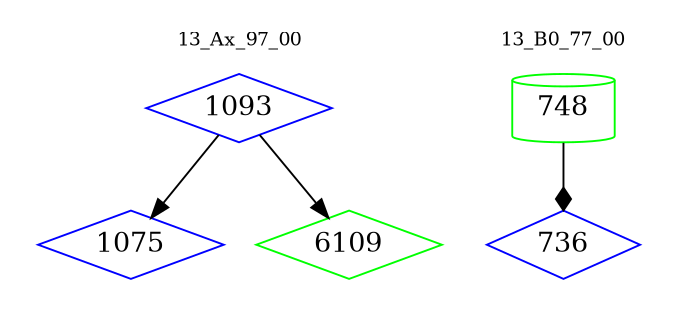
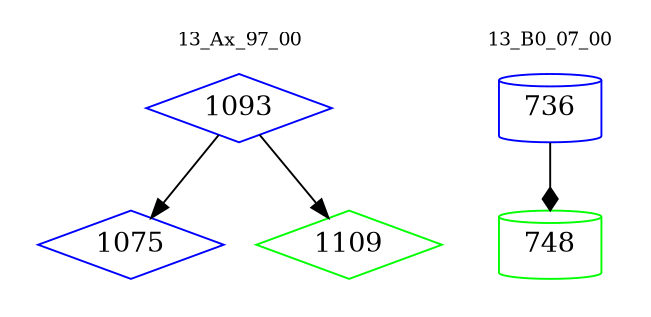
  digraph {
    node [color=blue shape=diamond]
    edge [arrowhead=normal color=black]
    n1 [label=1093]
    n2 [label=1075]
-   n3 [color=green label=6109]
-   n4 [label=736]
+   n3 [color=green label=1109]
+   n4 [label=736 shape=cylinder]
    n5 [color=green label=748 shape=cylinder]
    subgraph cluster_1 {
      color=white
      fontsize=10
      label="13_Ax_97_00"
      n1
      n2
      n3
    }
    subgraph cluster_2 {
      color=white
      fontsize=10
-     label="13_B0_77_00"
+     label="13_B0_07_00"
      n4
      n5
    }
    n1 -> n2
    n1 -> n3
-   n5 -> n4 [arrowhead=diamond]
+   n4 -> n5 [arrowhead=diamond]
  }
